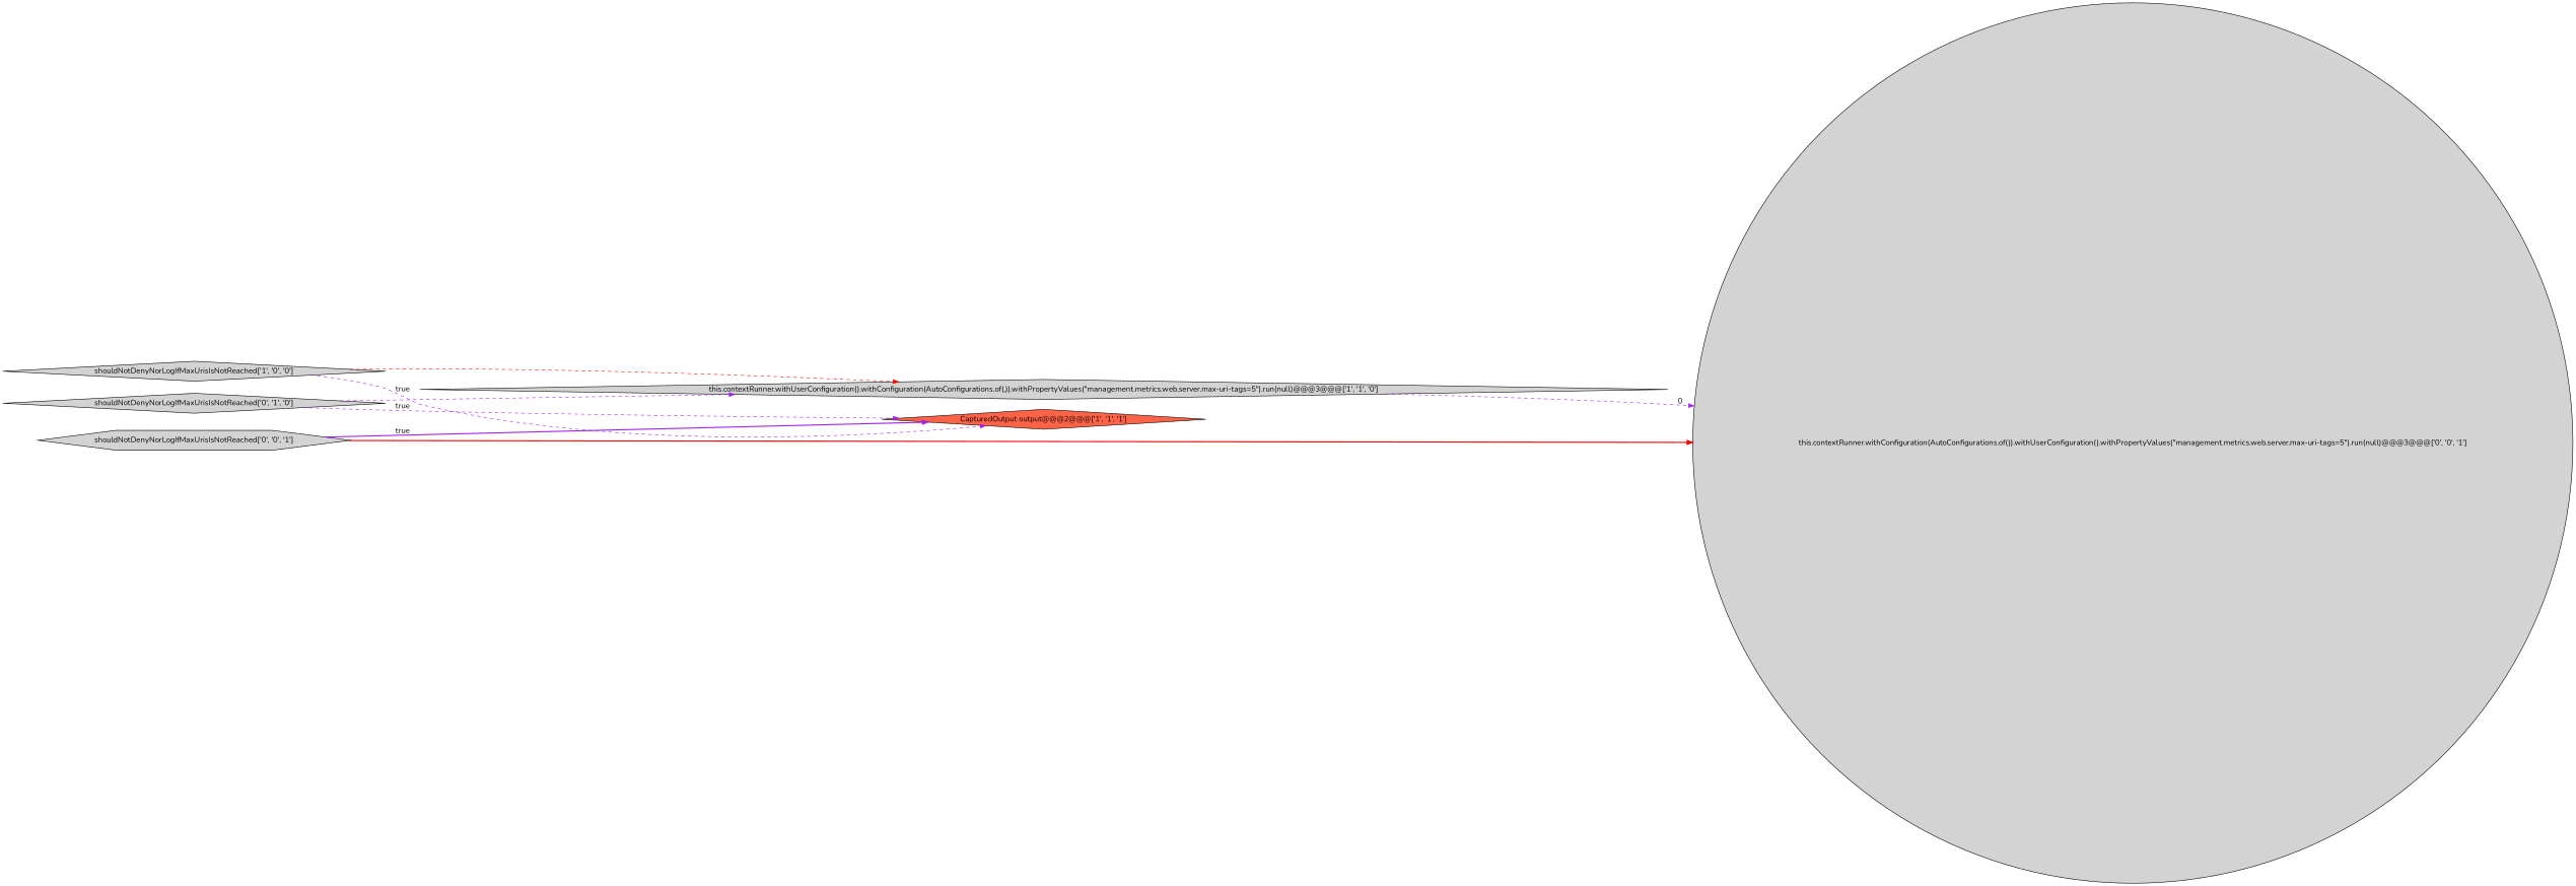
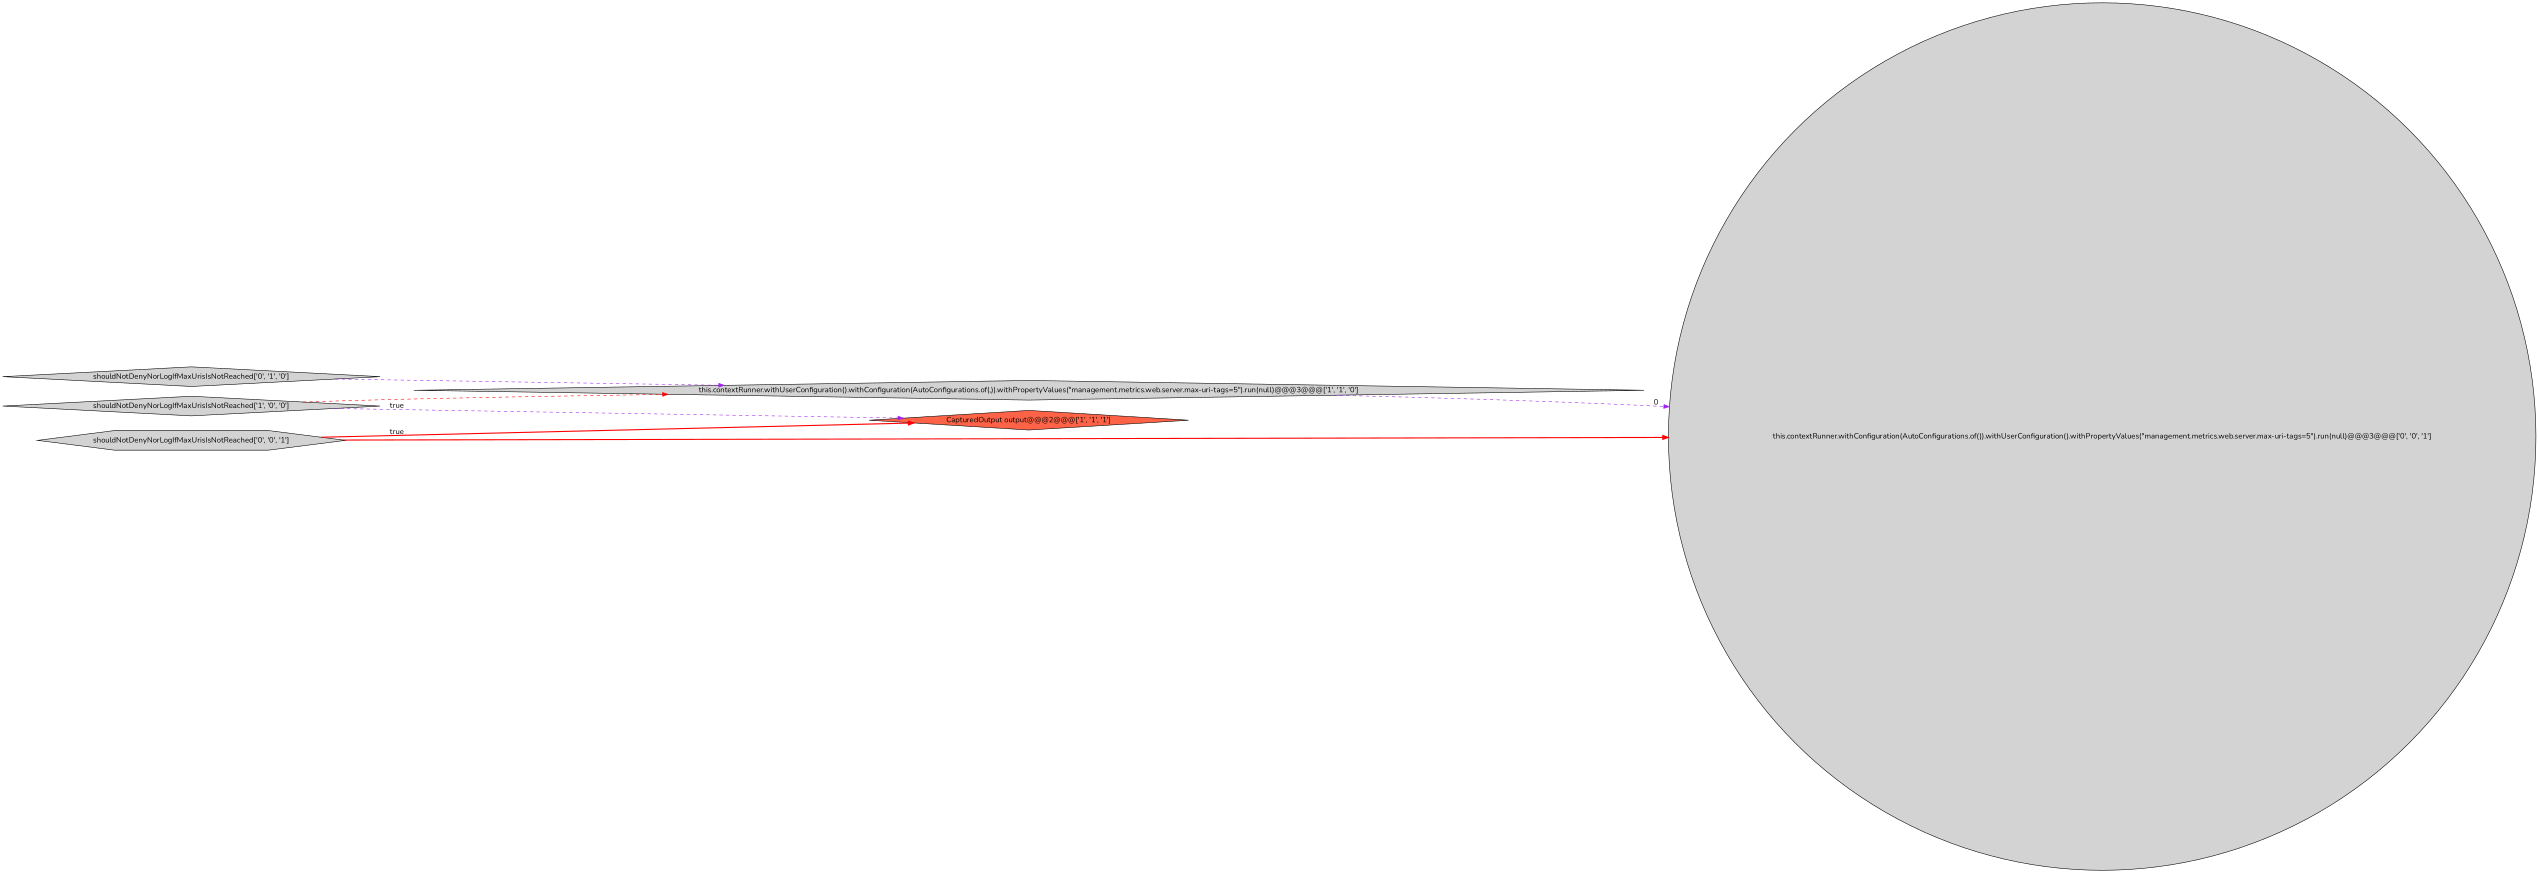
  digraph {
    fontname=Nunito
    rankdir=LR
    node [fillcolor=lightgray fontname=Nunito shape=diamond style=filled]
    edge [color=purple fontname=Nunito style=dashed]
    n1 [label="shouldNotDenyNorLogIfMaxUrisIsNotReached['0', '1', '0']"]
    n2 [label="this.contextRunner.withUserConfiguration().withConfiguration(AutoConfigurations.of(,)).withPropertyValues(\"management.metrics.web.server.max-uri-tags=5\").run(null)@@@3@@@['1', '1', '0']"]
    n3 [fillcolor=tomato label="CapturedOutput output@@@2@@@['1', '1', '1']"]
    n4 [label="this.contextRunner.withConfiguration(AutoConfigurations.of()).withUserConfiguration().withPropertyValues(\"management.metrics.web.server.max-uri-tags=5\").run(null)@@@3@@@['0', '0', '1']" shape=circle]
    n5 [label="shouldNotDenyNorLogIfMaxUrisIsNotReached['0', '0', '1']" shape=hexagon]
    n6 [label="shouldNotDenyNorLogIfMaxUrisIsNotReached['1', '0', '0']"]
    n1 -> n2
-   n1 -> n3 [label=true]
    n2 -> n4 [label=0]
-   n5 -> n3 [label=true style=bold]
+   n5 -> n3 [color=red label=true style=bold]
    n5 -> n4 [color=red style=bold]
    n6 -> n2 [color=red]
    n6 -> n3 [label=true]
  }
